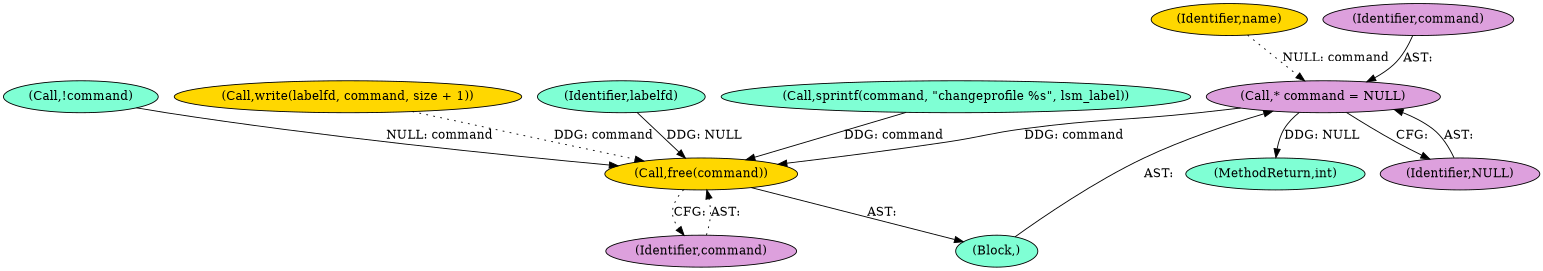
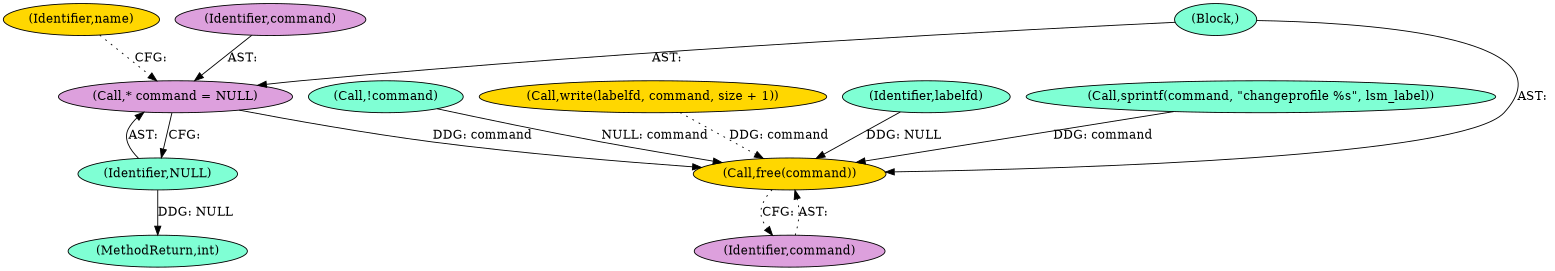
  digraph {
    node [fillcolor=aquamarine style=filled]
    edge [style=solid]
    n1 [fillcolor=plum label="(Call,* command = NULL)"]
    n2 [fillcolor=gold label="(Call,free(command))"]
    n3 [label="(MethodReturn,int)"]
-   n4 [fillcolor=plum label="(Identifier,NULL)"]
+   n4 [label="(Identifier,NULL)"]
    n5 [label="(Block,)"]
    n6 [fillcolor=plum label="(Identifier,command)"]
    n7 [fillcolor=gold label="(Identifier,name)"]
    n8 [label="(Call,!command)"]
    n9 [fillcolor=gold label="(Call,write(labelfd, command, size + 1))"]
    n10 [fillcolor=plum label="(Identifier,command)"]
    n11 [label="(Identifier,labelfd)"]
    n12 [label="(Call,sprintf(command, \"changeprofile %s\", lsm_label))"]
    n1 -> n2 [label="DDG: command"]
-   n1 -> n3 [label="DDG: NULL"]
+   n4 -> n3 [label="DDG: NULL"]
    n1 -> n4 [label="CFG: "]
-   n2 -> n5 [label="AST: "]
+   n5 -> n2 [label="AST: "]
    n2 -> n6 [label="CFG: " style=dotted]
    n4 -> n1 [label="AST: "]
    n5 -> n1 [label="AST: "]
    n6 -> n2 [label="AST: " style=dotted]
-   n7 -> n1 [label="NULL: command" style=dotted]
+   n7 -> n1 [label="CFG: " style=dotted]
    n8 -> n2 [label="NULL: command"]
    n9 -> n2 [label="DDG: command" style=dotted]
    n10 -> n1 [label="AST: "]
    n11 -> n2 [label="DDG: NULL"]
    n12 -> n2 [label="DDG: command"]
  }
